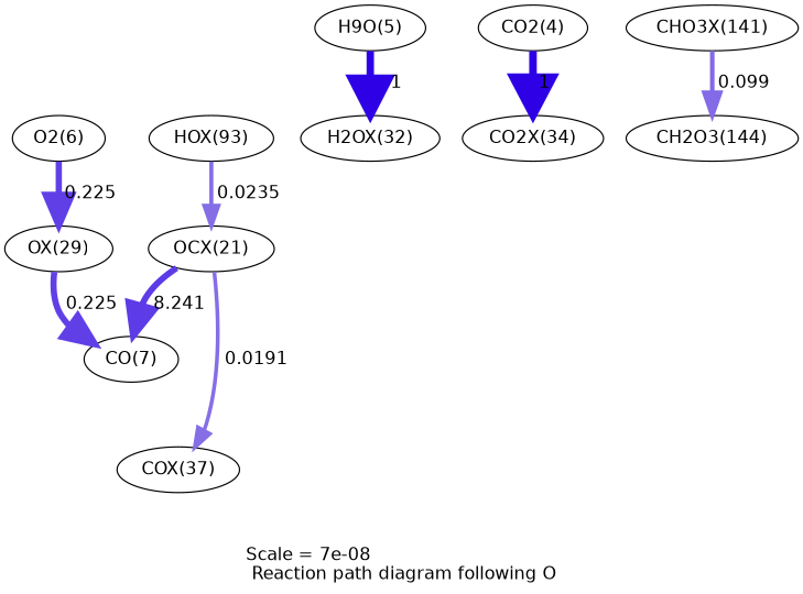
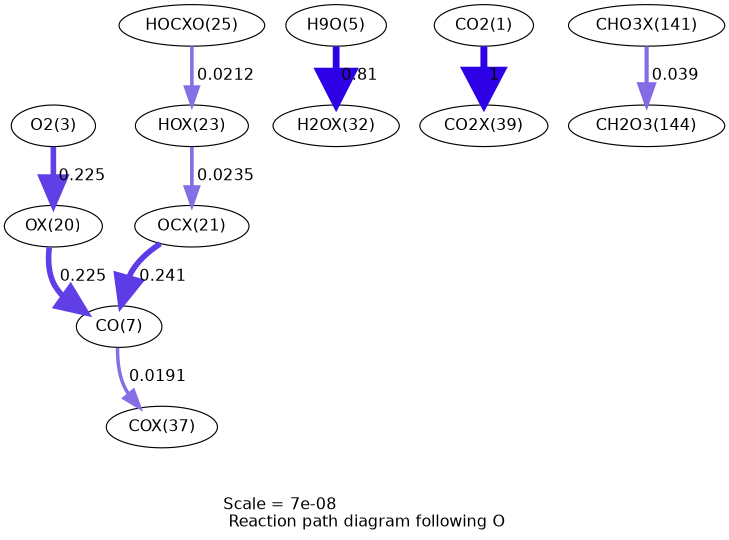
  digraph {
    fontname=Helvetica
    label="Scale = 7e-08\l Reaction path diagram following O"
    node [fontname=Helvetica]
    edge [arrowsize=2.44 color="0.7, 0.725, 0.9" fontname=Helvetica penwidth=4.87]
-   n1 [label="O2(6)"]
-   n2 [label="OX(29)"]
+   n1 [label="O2(3)"]
+   n2 [label="OX(20)"]
    n3 [label="CO(7)"]
    n4 [label="OCX(21)"]
    n5 [label="COX(37)"]
-   n6 [label="HOX(93)"]
+   n6 [label="HOX(23)"]
+   n7 [label="HOCXO(25)"]
    n8 [label="H9O(5)"]
    n9 [label="H2OX(32)"]
-   n10 [label="CO2(4)"]
-   n11 [label="CO2X(34)"]
+   n10 [label="CO2(1)"]
+   n11 [label="CO2X(39)"]
    n12 [label="CH2O3(144)"]
    n13 [label="CHO3X(141)"]
    n1 -> n2 [label=" 0.225"]
    n2 -> n3 [label=" 0.225"]
-   n4 -> n5 [arrowsize=1.51 color="0.7, 0.519, 0.9" label=" 0.0191" penwidth=3.01]
-   n4 -> n3 [arrowsize=2.46 color="0.7, 0.741, 0.9" label=" 8.241" penwidth=4.93]
+   n3 -> n5 [arrowsize=1.51 color="0.7, 0.519, 0.9" label=" 0.0191" penwidth=3.01]
+   n4 -> n3 [arrowsize=2.46 color="0.7, 0.741, 0.9" label=" 0.241" penwidth=4.93]
    n6 -> n4 [arrowsize=1.58 color="0.7, 0.524, 0.9" label=" 0.0235" penwidth=3.17]
-   n8 -> n9 [arrowsize=2.92 color="0.7, 1.31, 0.9" label=" 1" penwidth=5.84]
+   n7 -> n6 [arrowsize=1.54 color="0.7, 0.521, 0.9" label=" 0.0212" penwidth=3.09]
+   n8 -> n9 [arrowsize=2.92 color="0.7, 1.31, 0.9" label=" 0.81" penwidth=5.84]
    n10 -> n11 [arrowsize=3 color="0.7, 1.5, 0.9" label=" 1" penwidth=6]
-   n13 -> n12 [arrowsize=1.78 color="0.7, 0.539, 0.9" label=" 0.099" penwidth=3.55]
+   n13 -> n12 [arrowsize=1.78 color="0.7, 0.539, 0.9" label=" 0.039" penwidth=3.55]
  }
